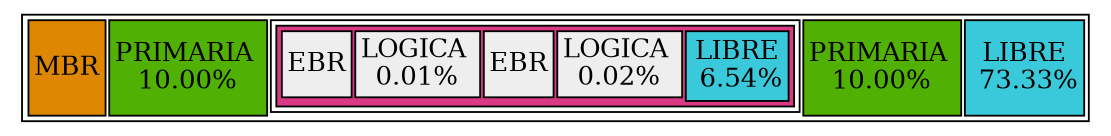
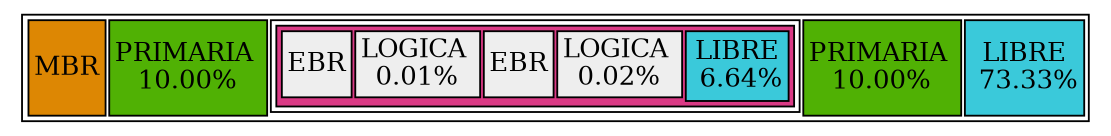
  digraph {
-   n1 [label=< <table border='1' cellborder='1'> <tr> <td rowspan="2" bgcolor ="#dd8703" >MBR</td> <td rowspan="2" bgcolor ="#50b104" >PRIMARIA <br/>10.00%</td> <td> <table border = "1" cellborder="1" bgcolor="#da3a85"> <tr> <td bgcolor="#eeeeee">EBR</td> <td bgcolor="#eeeeee">LOGICA <br/>0.01%</td> <td bgcolor="#eeeeee">EBR</td> <td bgcolor="#eeeeee">LOGICA <br/>0.02%</td> <td rowspan="2" bgcolor = "#3ac9da">LIBRE<br/> 6.54%</td> </tr> </table> </td> <td rowspan="2" bgcolor ="#50b104" >PRIMARIA <br/>10.00%</td> <td rowspan="2" bgcolor = "#3ac9da">LIBRE<br/> 73.33%</td> </tr> </table> > shape=plaintext]
+   n1 [label=< <table border='1' cellborder='1'> <tr> <td rowspan="2" bgcolor ="#dd8703" >MBR</td> <td rowspan="2" bgcolor ="#50b104" >PRIMARIA <br/>10.00%</td> <td> <table border = "1" cellborder="1" bgcolor="#da3a85"> <tr> <td bgcolor="#eeeeee">EBR</td> <td bgcolor="#eeeeee">LOGICA <br/>0.01%</td> <td bgcolor="#eeeeee">EBR</td> <td bgcolor="#eeeeee">LOGICA <br/>0.02%</td> <td rowspan="2" bgcolor = "#3ac9da">LIBRE<br/> 6.64%</td> </tr> </table> </td> <td rowspan="2" bgcolor ="#50b104" >PRIMARIA <br/>10.00%</td> <td rowspan="2" bgcolor = "#3ac9da">LIBRE<br/> 73.33%</td> </tr> </table> > shape=plaintext]
  }
